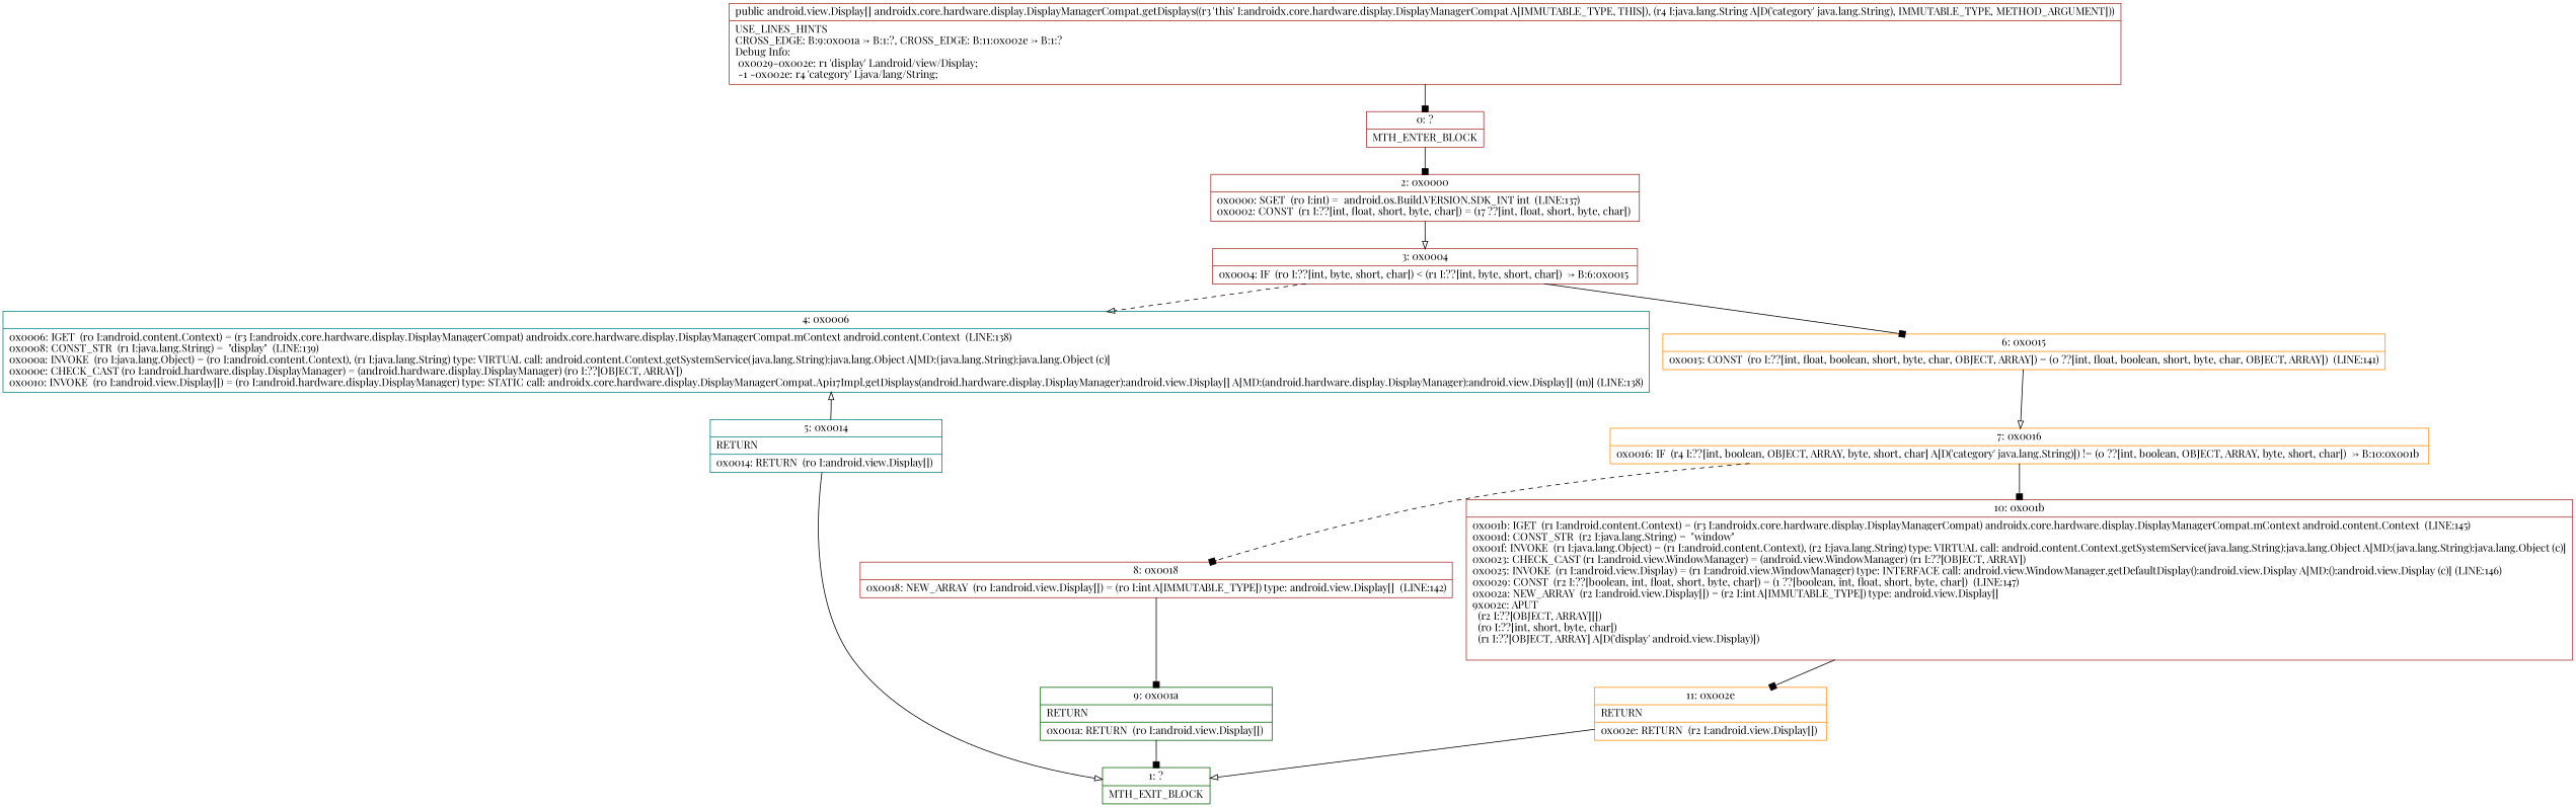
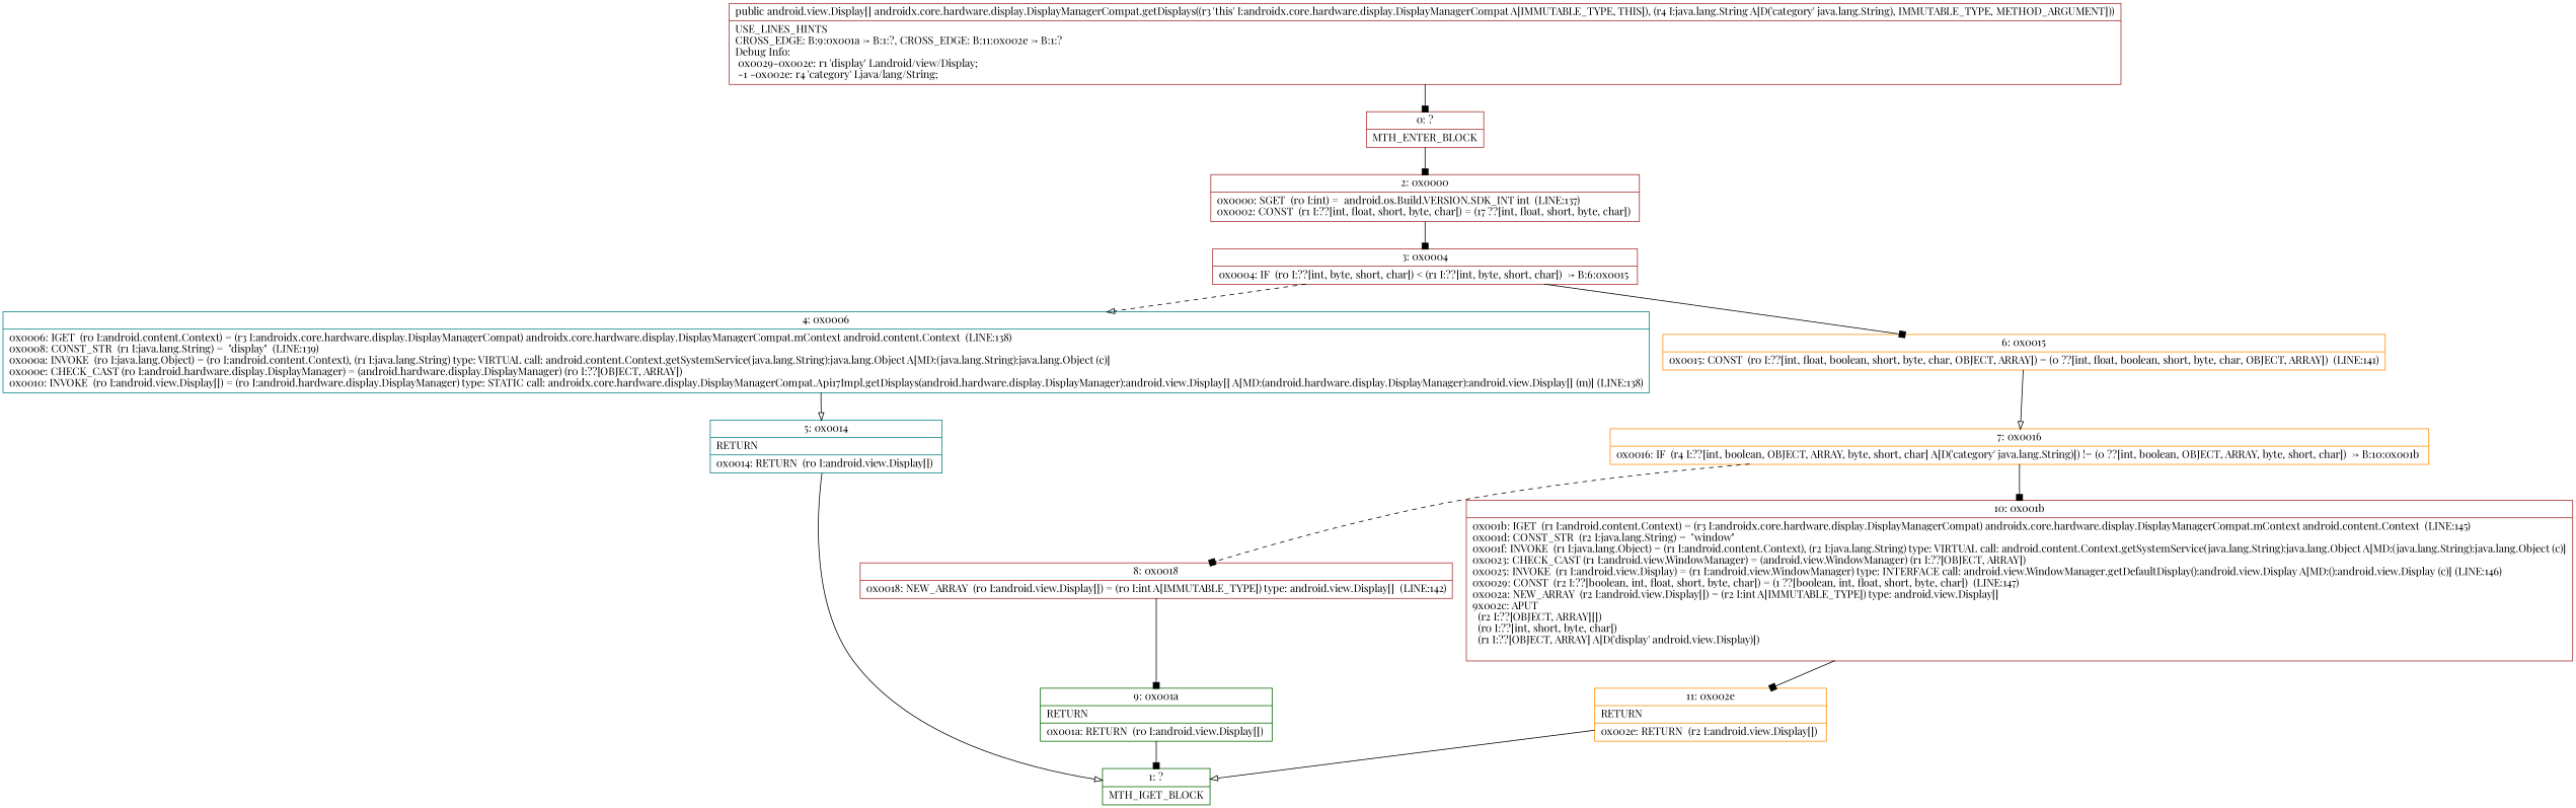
  digraph {
    fontname="Playfair Display"
    node [color=brown fontname="Playfair Display" shape=record]
    edge [arrowhead=box fontname="Playfair Display"]
    n1 [label="{0\:\ ?|MTH_ENTER_BLOCK\l}"]
    n2 [label="{2\:\ 0x0000|0x0000: SGET  (r0 I:int) =  android.os.Build.VERSION.SDK_INT int  (LINE:137)\l0x0002: CONST  (r1 I:??[int, float, short, byte, char]) = (17 ??[int, float, short, byte, char]) \l}"]
    n3 [label="{3\:\ 0x0004|0x0004: IF  (r0 I:??[int, byte, short, char]) \< (r1 I:??[int, byte, short, char])  \-\> B:6:0x0015 \l}"]
    n4 [color=teal label="{4\:\ 0x0006|0x0006: IGET  (r0 I:android.content.Context) = (r3 I:androidx.core.hardware.display.DisplayManagerCompat) androidx.core.hardware.display.DisplayManagerCompat.mContext android.content.Context  (LINE:138)\l0x0008: CONST_STR  (r1 I:java.lang.String) =  \"display\"  (LINE:139)\l0x000a: INVOKE  (r0 I:java.lang.Object) = (r0 I:android.content.Context), (r1 I:java.lang.String) type: VIRTUAL call: android.content.Context.getSystemService(java.lang.String):java.lang.Object A[MD:(java.lang.String):java.lang.Object (c)]\l0x000e: CHECK_CAST (r0 I:android.hardware.display.DisplayManager) = (android.hardware.display.DisplayManager) (r0 I:??[OBJECT, ARRAY]) \l0x0010: INVOKE  (r0 I:android.view.Display[]) = (r0 I:android.hardware.display.DisplayManager) type: STATIC call: androidx.core.hardware.display.DisplayManagerCompat.Api17Impl.getDisplays(android.hardware.display.DisplayManager):android.view.Display[] A[MD:(android.hardware.display.DisplayManager):android.view.Display[] (m)] (LINE:138)\l}"]
    n5 [color=darkorange label="{6\:\ 0x0015|0x0015: CONST  (r0 I:??[int, float, boolean, short, byte, char, OBJECT, ARRAY]) = (0 ??[int, float, boolean, short, byte, char, OBJECT, ARRAY])  (LINE:141)\l}"]
    n6 [color=teal label="{5\:\ 0x0014|RETURN\l|0x0014: RETURN  (r0 I:android.view.Display[]) \l}"]
    n7 [color=darkorange label="{7\:\ 0x0016|0x0016: IF  (r4 I:??[int, boolean, OBJECT, ARRAY, byte, short, char] A[D('category' java.lang.String)]) != (0 ??[int, boolean, OBJECT, ARRAY, byte, short, char])  \-\> B:10:0x001b \l}"]
-   n8 [color=darkgreen label="{1\:\ ?|MTH_EXIT_BLOCK\l}"]
+   n8 [color=darkgreen label="{1\:\ ?|MTH_IGET_BLOCK\l}"]
    n9 [label="{8\:\ 0x0018|0x0018: NEW_ARRAY  (r0 I:android.view.Display[]) = (r0 I:int A[IMMUTABLE_TYPE]) type: android.view.Display[]  (LINE:142)\l}"]
    n10 [label="{10\:\ 0x001b|0x001b: IGET  (r1 I:android.content.Context) = (r3 I:androidx.core.hardware.display.DisplayManagerCompat) androidx.core.hardware.display.DisplayManagerCompat.mContext android.content.Context  (LINE:145)\l0x001d: CONST_STR  (r2 I:java.lang.String) =  \"window\" \l0x001f: INVOKE  (r1 I:java.lang.Object) = (r1 I:android.content.Context), (r2 I:java.lang.String) type: VIRTUAL call: android.content.Context.getSystemService(java.lang.String):java.lang.Object A[MD:(java.lang.String):java.lang.Object (c)]\l0x0023: CHECK_CAST (r1 I:android.view.WindowManager) = (android.view.WindowManager) (r1 I:??[OBJECT, ARRAY]) \l0x0025: INVOKE  (r1 I:android.view.Display) = (r1 I:android.view.WindowManager) type: INTERFACE call: android.view.WindowManager.getDefaultDisplay():android.view.Display A[MD:():android.view.Display (c)] (LINE:146)\l0x0029: CONST  (r2 I:??[boolean, int, float, short, byte, char]) = (1 ??[boolean, int, float, short, byte, char])  (LINE:147)\l0x002a: NEW_ARRAY  (r2 I:android.view.Display[]) = (r2 I:int A[IMMUTABLE_TYPE]) type: android.view.Display[] \l9x002c: APUT  \l  (r2 I:??[OBJECT, ARRAY][])\l  (r0 I:??[int, short, byte, char])\l  (r1 I:??[OBJECT, ARRAY] A[D('display' android.view.Display)])\l \l}"]
    n11 [color=darkgreen label="{9\:\ 0x001a|RETURN\l|0x001a: RETURN  (r0 I:android.view.Display[]) \l}"]
    n12 [color=darkorange label="{11\:\ 0x002e|RETURN\l|0x002e: RETURN  (r2 I:android.view.Display[]) \l}"]
    n13 [label="{public android.view.Display[] androidx.core.hardware.display.DisplayManagerCompat.getDisplays((r3 'this' I:androidx.core.hardware.display.DisplayManagerCompat A[IMMUTABLE_TYPE, THIS]), (r4 I:java.lang.String A[D('category' java.lang.String), IMMUTABLE_TYPE, METHOD_ARGUMENT]))  | USE_LINES_HINTS\lCROSS_EDGE: B:9:0x001a \-\> B:1:?, CROSS_EDGE: B:11:0x002e \-\> B:1:?\lDebug Info:\l  0x0029\-0x002e: r1 'display' Landroid\/view\/Display;\l  \-1 \-0x002e: r4 'category' Ljava\/lang\/String;\l}"]
    n1 -> n2
-   n2 -> n3 [arrowhead=onormal]
+   n2 -> n3
    n3 -> n4 [arrowhead=onormal style=dashed]
    n3 -> n5
-   n6 -> n4 [arrowhead=onormal]
+   n4 -> n6 [arrowhead=onormal]
    n5 -> n7 [arrowhead=onormal]
    n6 -> n8 [arrowhead=onormal]
    n7 -> n9 [style=dashed]
    n7 -> n10
    n9 -> n11
    n10 -> n12
    n11 -> n8
    n12 -> n8 [arrowhead=onormal]
    n13 -> n1
  }
